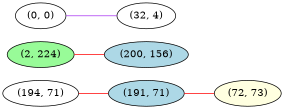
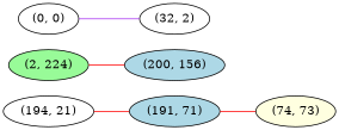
  graph {
    rankdir=LR
    node [fillcolor=white style=filled]
    edge [color=red weight=1]
    "(191, 71)" [fillcolor=lightblue]
-   "(194, 71)"
-   "(74, 73)" [fillcolor=lightyellow label="(72, 73)"]
+   "(194, 71)" [label="(194, 21)"]
+   "(74, 73)" [fillcolor=lightyellow]
    n4 [fillcolor=palegreen label="(2, 224)"]
    "(200, 156)" [fillcolor=lightblue]
    "(0, 0)"
-   "(32, 2)" [label="(32, 4)"]
+   "(32, 2)"
    "(191, 71)" -- "(74, 73)"
    "(194, 71)" -- "(191, 71)"
    n4 -- "(200, 156)"
    "(0, 0)" -- "(32, 2)" [color=purple weight=4]
  }
